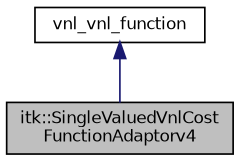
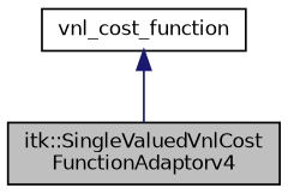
  digraph {
    node [color=black fontname=Helvetica fontsize=10 shape=record style=filled]
    n1 [fillcolor=grey75 fontcolor=black height=0.2 label="itk::SingleValuedVnlCost\lFunctionAdaptorv4" width=0.4]
-   n2 [fillcolor=white height=0.2 label=vnl_vnl_function width=0.4]
+   n2 [fillcolor=white height=0.2 label=vnl_cost_function width=0.4]
    n2 -> n1 [color=midnightblue dir=back fontname=Helvetica fontsize=10 labelfontname=Helvetica labelfontsize=10 style=solid]
  }
